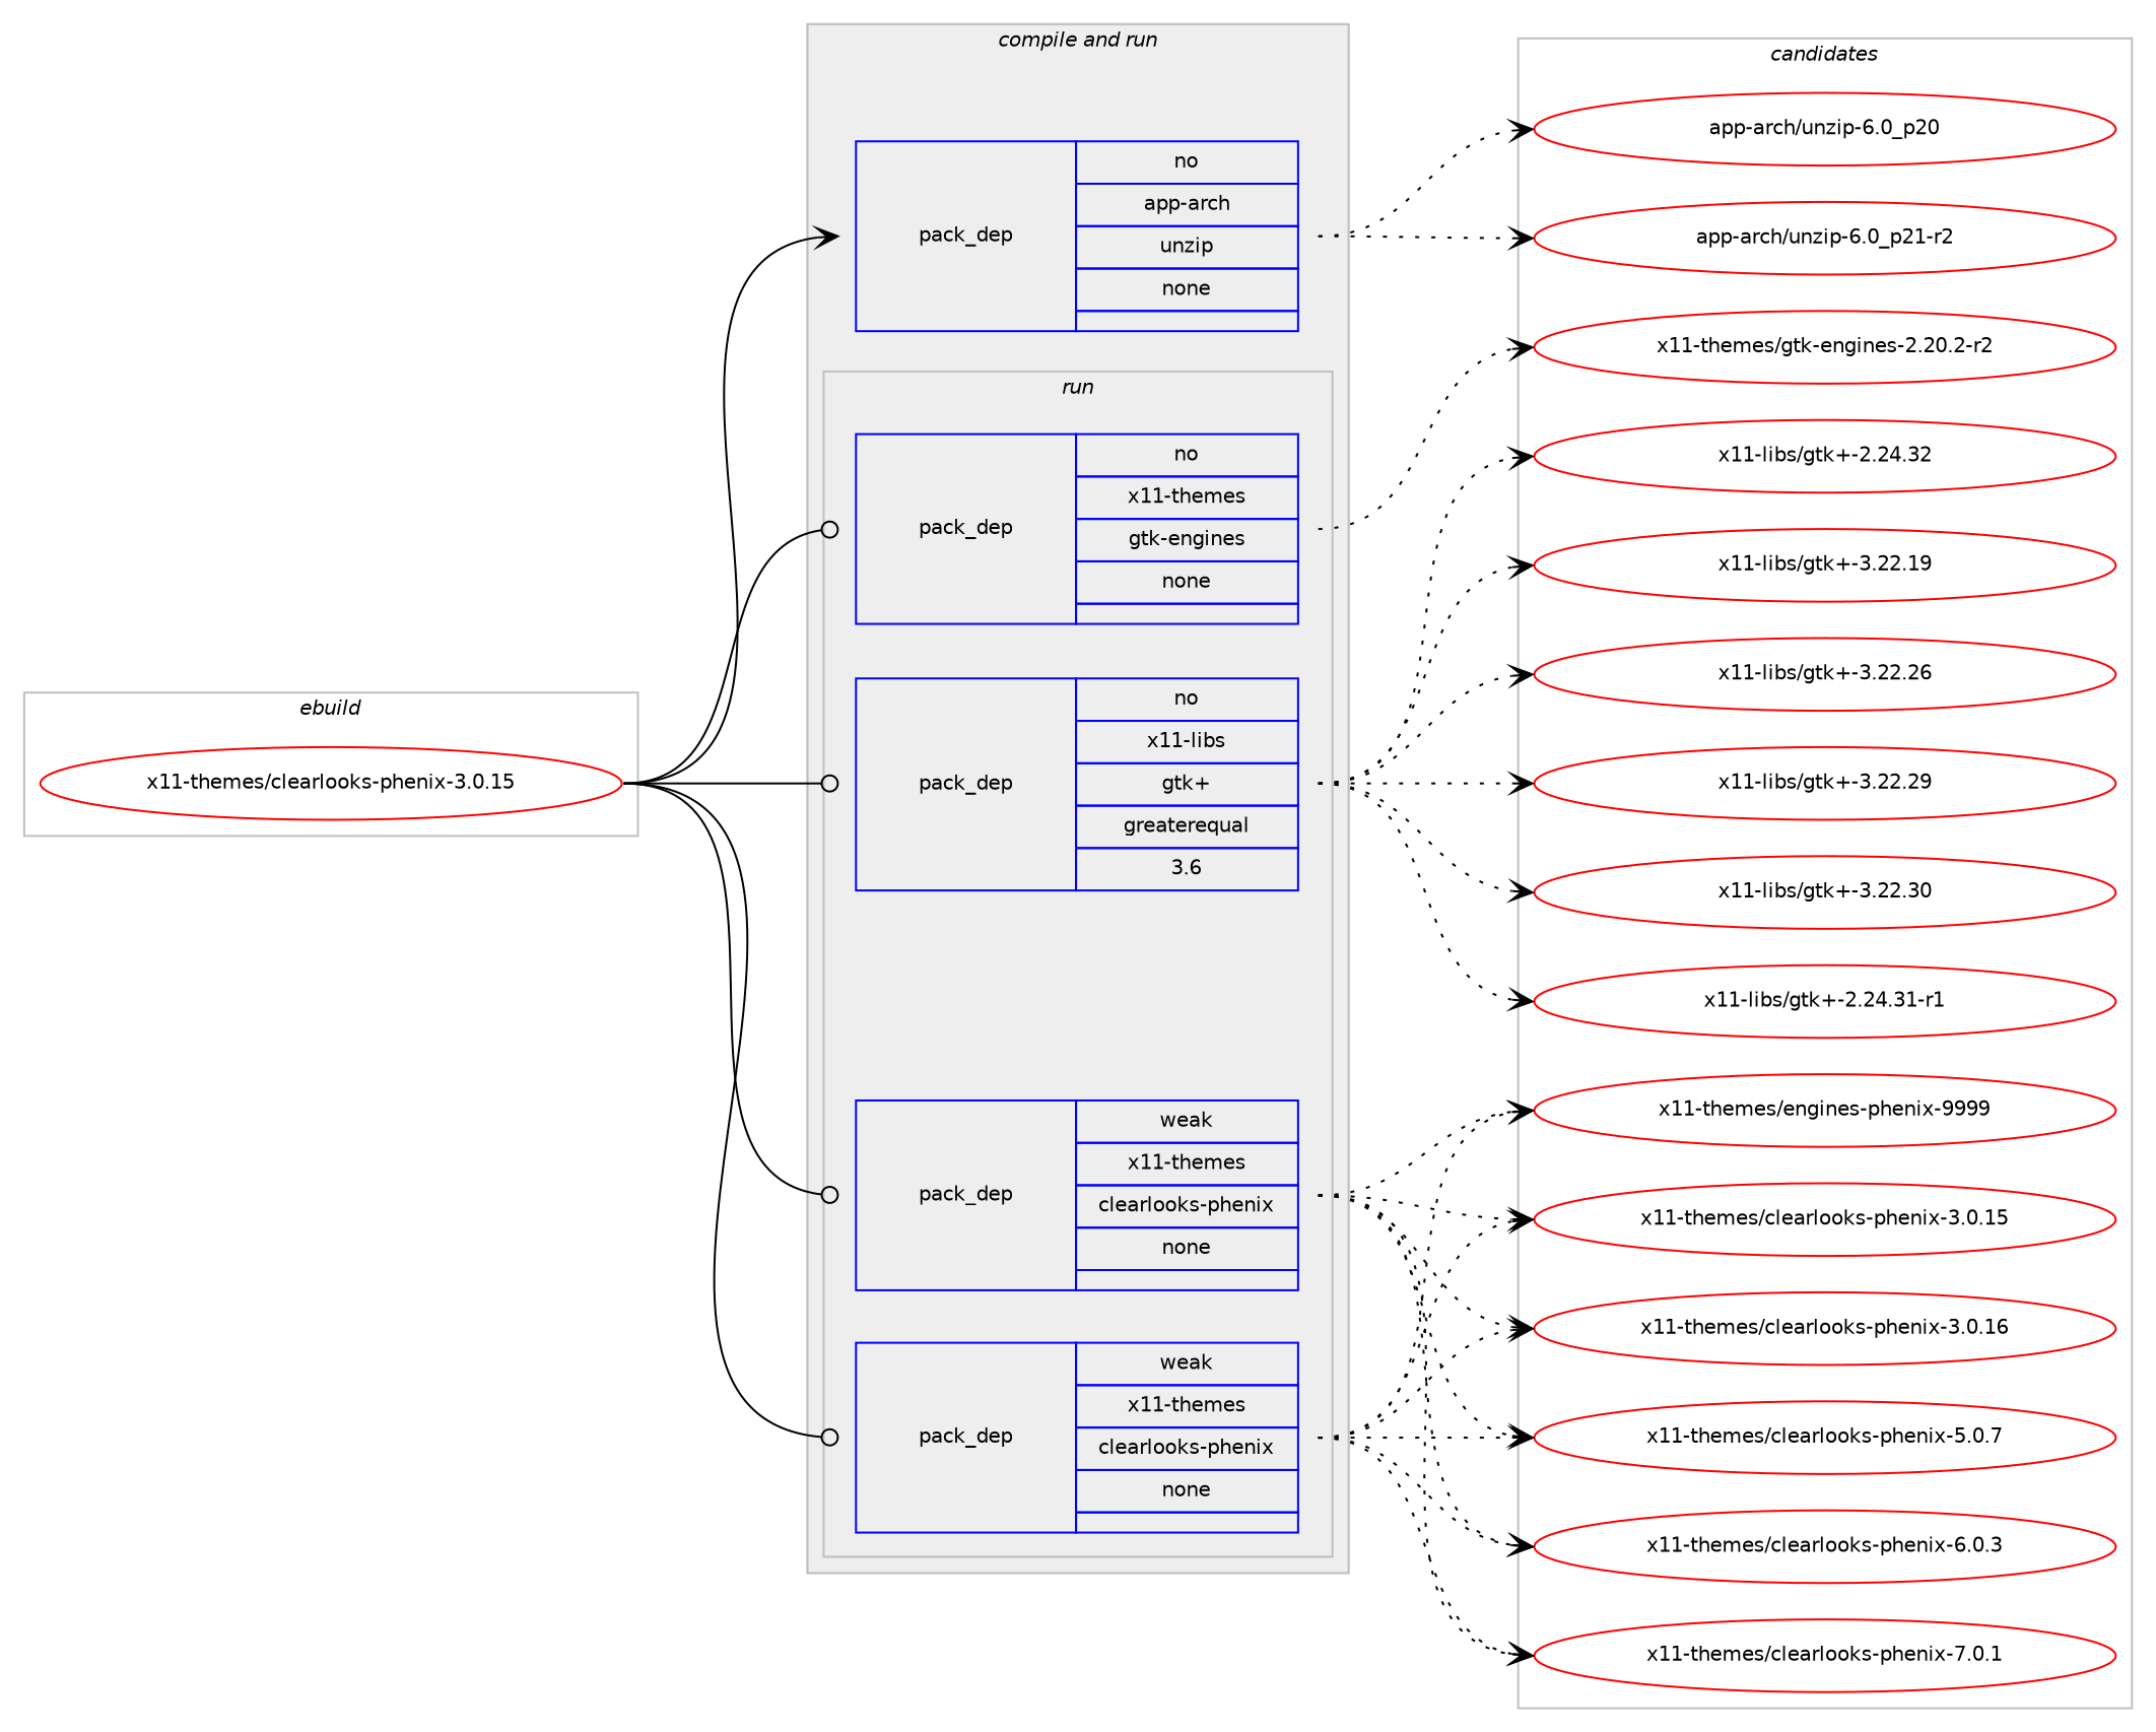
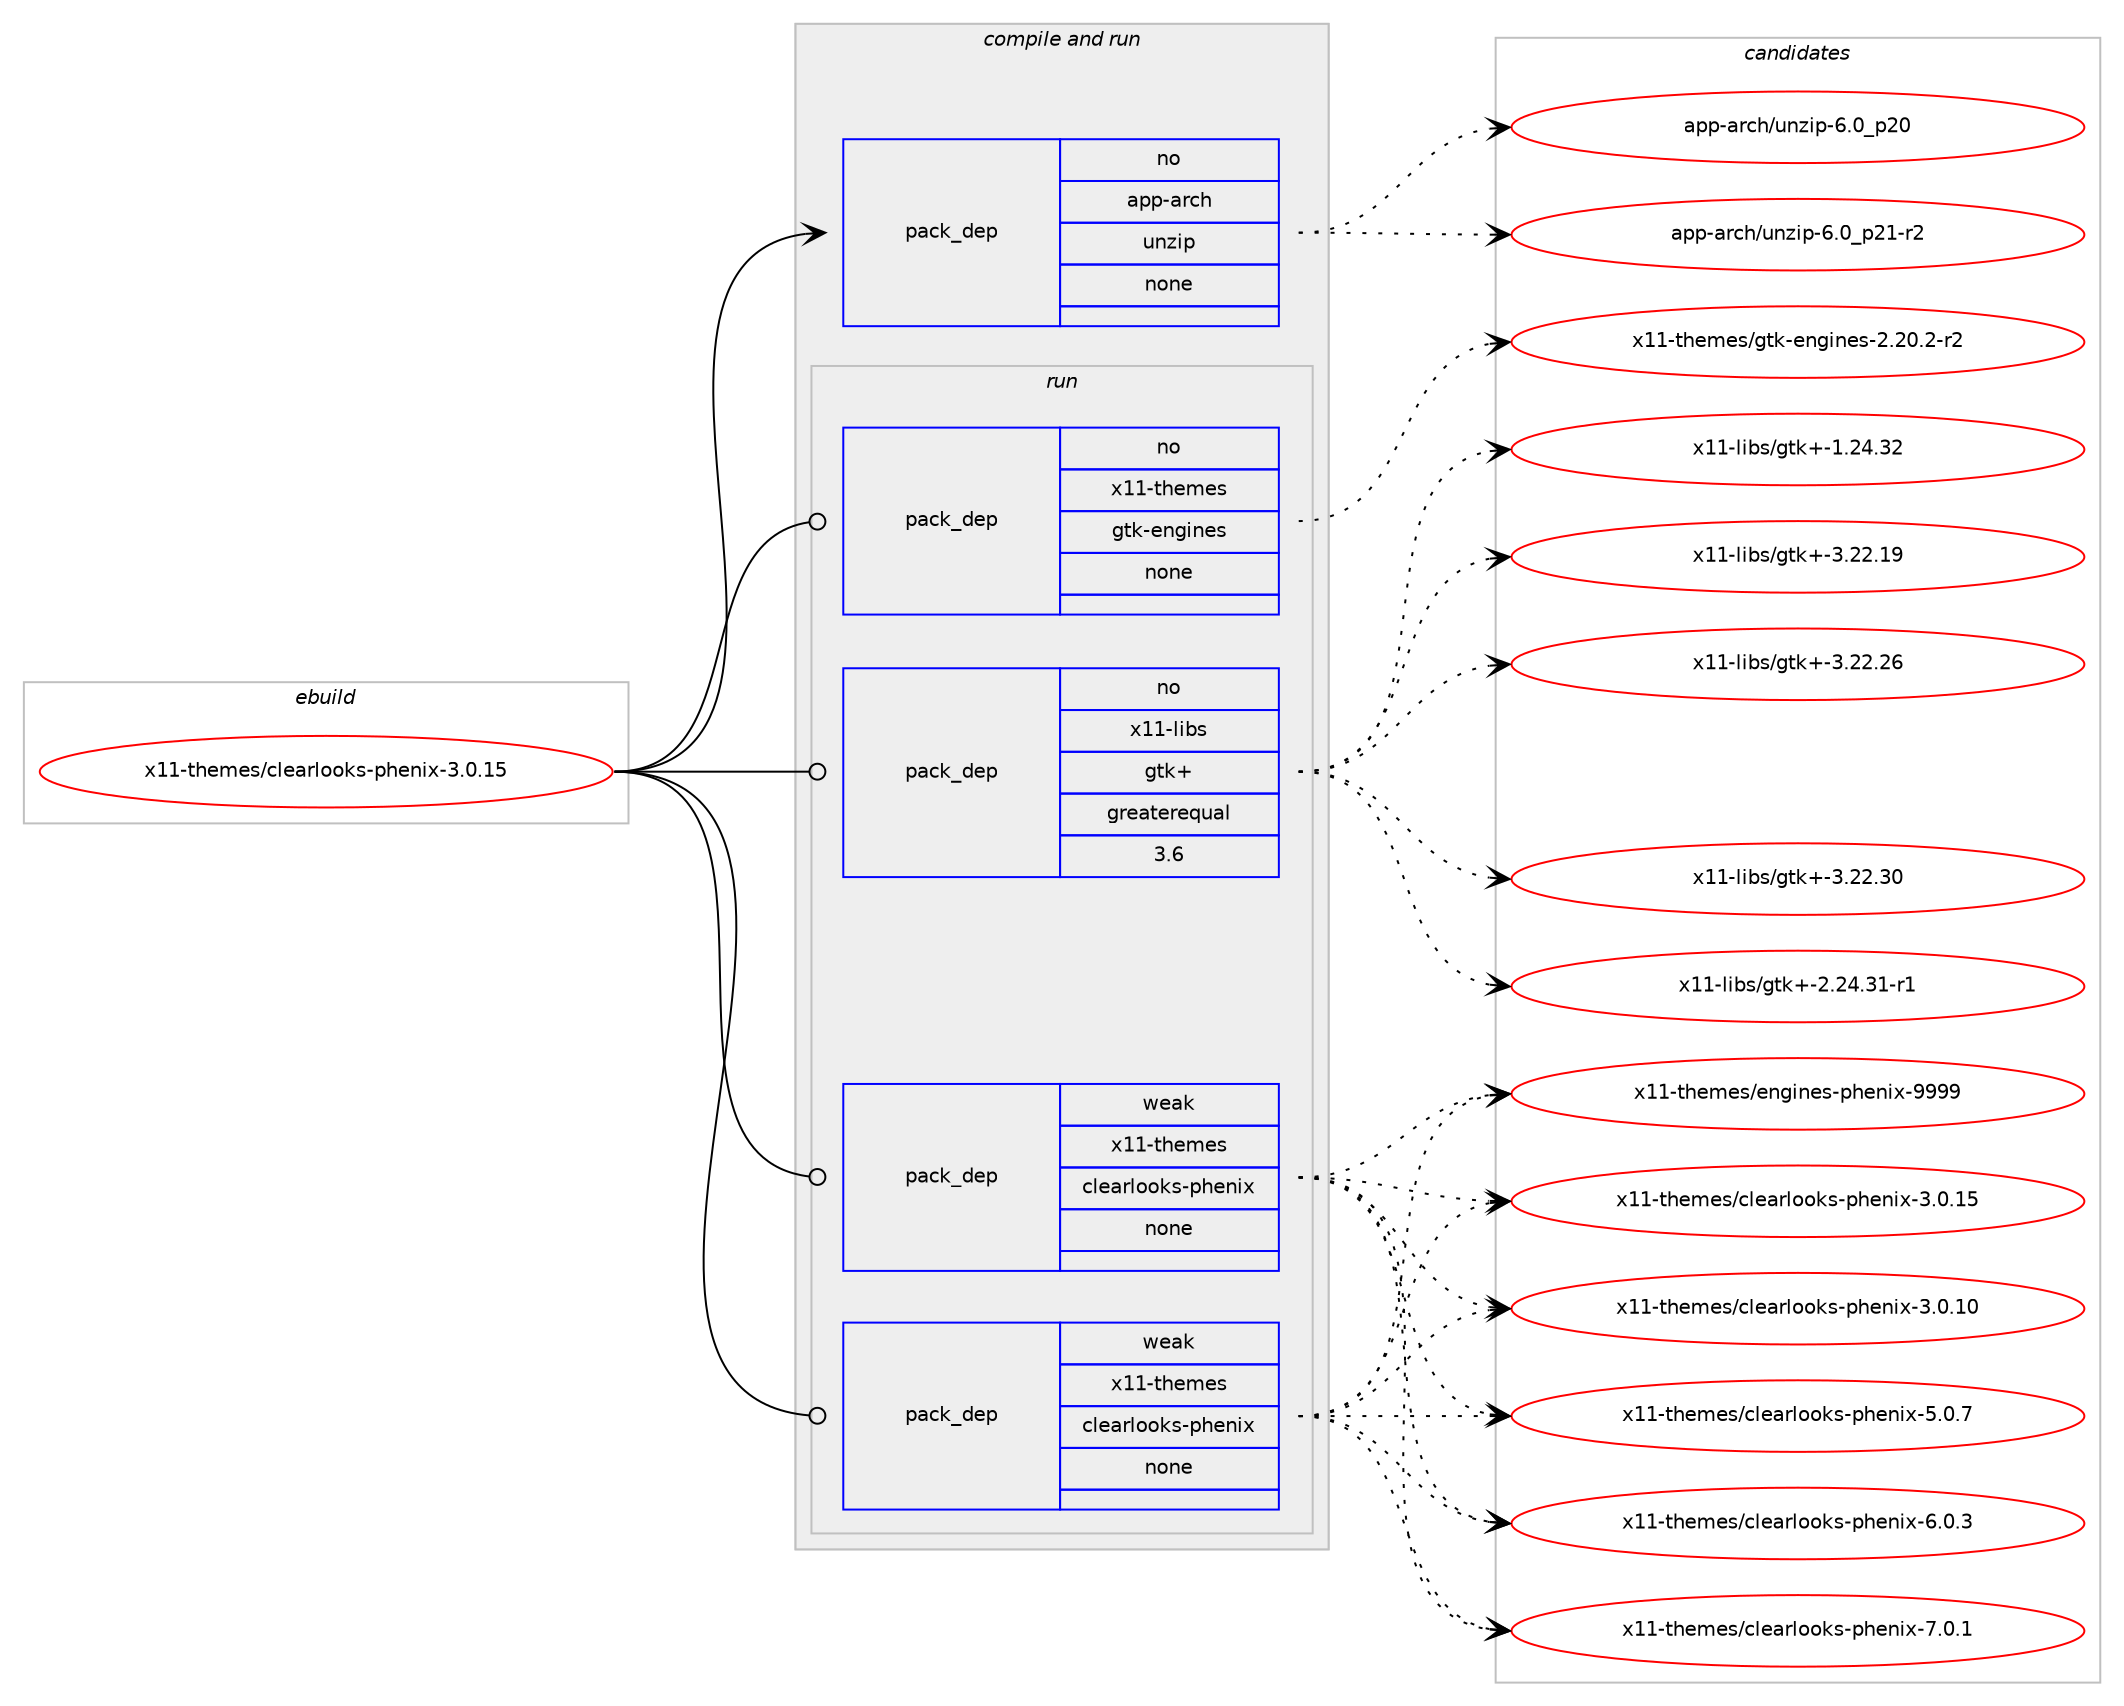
  digraph {
    compound=true
    concentrate=true
    fontname=Helvetica
    fontsize=10
    newrank=true
    rankdir=LR
    ranksep=1.5
    node [color=red fontname=Helvetica fontsize=10]
    edge [arrowhead=vee headport=w style=dotted tailport=e weight=100]
    n1 [label="x11-themes/clearlooks-phenix-3.0.15" width=4]
    n2 [color=blue label=<<TABLE BORDER="0" CELLBORDER="1" CELLSPACING="0" CELLPADDING="4" WIDTH="220"><TR><TD ROWSPAN="6" CELLPADDING="30">pack_dep</TD></TR><TR><TD WIDTH="110">no</TD></TR><TR><TD>app-arch</TD></TR><TR><TD>unzip</TD></TR><TR><TD>none</TD></TR><TR><TD></TD></TR></TABLE>> shape=none]
    n3 [color=blue label=<<TABLE BORDER="0" CELLBORDER="1" CELLSPACING="0" CELLPADDING="4" WIDTH="220"><TR><TD ROWSPAN="6" CELLPADDING="30">pack_dep</TD></TR><TR><TD WIDTH="110">no</TD></TR><TR><TD>x11-libs</TD></TR><TR><TD>gtk+</TD></TR><TR><TD>greaterequal</TD></TR><TR><TD>3.6</TD></TR></TABLE>> shape=none]
    n4 [color=blue label=<<TABLE BORDER="0" CELLBORDER="1" CELLSPACING="0" CELLPADDING="4" WIDTH="220"><TR><TD ROWSPAN="6" CELLPADDING="30">pack_dep</TD></TR><TR><TD WIDTH="110">no</TD></TR><TR><TD>x11-themes</TD></TR><TR><TD>gtk-engines</TD></TR><TR><TD>none</TD></TR><TR><TD></TD></TR></TABLE>> shape=none]
    n5 [color=blue label=<<TABLE BORDER="0" CELLBORDER="1" CELLSPACING="0" CELLPADDING="4" WIDTH="220"><TR><TD ROWSPAN="6" CELLPADDING="30">pack_dep</TD></TR><TR><TD WIDTH="110">weak</TD></TR><TR><TD>x11-themes</TD></TR><TR><TD>clearlooks-phenix</TD></TR><TR><TD>none</TD></TR><TR><TD></TD></TR></TABLE>> shape=none]
    n6 [color=blue label=<<TABLE BORDER="0" CELLBORDER="1" CELLSPACING="0" CELLPADDING="4" WIDTH="220"><TR><TD ROWSPAN="6" CELLPADDING="30">pack_dep</TD></TR><TR><TD WIDTH="110">weak</TD></TR><TR><TD>x11-themes</TD></TR><TR><TD>clearlooks-phenix</TD></TR><TR><TD>none</TD></TR><TR><TD></TD></TR></TABLE>> shape=none]
    n7 [label="app-arch/unzip-6.0_p20" width=4]
    n8 [label="app-arch/unzip-6.0_p21-r2" width=4]
    n9 [label="x11-libs/gtk+-2.24.31-r1" width=4]
-   n10 [label="x11-libs/gtk+-2.24.32" width=4]
+   n10 [label="x11-libs/gtk+-1.24.32" width=4]
    n11 [label="x11-libs/gtk+-3.22.19" width=4]
    n12 [label="x11-libs/gtk+-3.22.26" width=4]
-   n13 [label="x11-libs/gtk+-3.22.29" width=4]
    n14 [label="x11-libs/gtk+-3.22.30" width=4]
    n15 [label="x11-themes/gtk-engines-2.20.2-r2" width=4]
    n16 [label="x11-themes/clearlooks-phenix-3.0.15" width=4]
-   n17 [label="x11-themes/clearlooks-phenix-3.0.16" width=4]
+   n17 [label="x11-themes/clearlooks-phenix-3.0.10" width=4]
    n18 [label="x11-themes/clearlooks-phenix-5.0.7" width=4]
    n19 [label="x11-themes/clearlooks-phenix-6.0.3" width=4]
    n20 [label="x11-themes/clearlooks-phenix-7.0.1" width=4]
    n21 [label="x11-themes/engines-phenix-9999" width=4]
    subgraph cluster_1 {
      color=gray
      label=<<i>ebuild</i>>
      rank=same
      n1
    }
    subgraph cluster_2 {
      color=gray
      label=<<i>dependencies</i>>
      subgraph cluster_3 {
        color=gray
        fillcolor="#eeeeee"
        label=<<i>compile</i>>
        style=filled
        subgraph sub_4 {
          color=gray
          fillcolor="#eeeeee"
          label=<<i>compile</i>>
          style=filled
          n2
        }
      }
      subgraph cluster_5 {
        color=gray
        fillcolor="#eeeeee"
        label=<<i>compile and run</i>>
        style=filled
      }
      subgraph cluster_6 {
        color=gray
        fillcolor="#eeeeee"
        label=<<i>run</i>>
        style=filled
        subgraph sub_7 {
          color=gray
          fillcolor="#eeeeee"
          label=<<i>run</i>>
          style=filled
          n3
        }
        subgraph sub_8 {
          color=gray
          fillcolor="#eeeeee"
          label=<<i>run</i>>
          style=filled
          n4
        }
        subgraph sub_9 {
          color=gray
          fillcolor="#eeeeee"
          label=<<i>run</i>>
          style=filled
          n5
        }
        subgraph sub_10 {
          color=gray
          fillcolor="#eeeeee"
          label=<<i>run</i>>
          style=filled
          n6
        }
      }
    }
    subgraph cluster_11 {
      color=gray
      label=<<i>candidates</i>>
      rank=same
      subgraph sub_12 {
        color=black
        label=<<i>candidates</i>>
        nodesep=1
        rank=same
        n7
        n8
      }
      subgraph sub_13 {
        color=black
        label=<<i>candidates</i>>
        nodesep=1
        rank=same
        n9
        n10
        n11
        n12
-       n13
        n14
      }
      subgraph sub_14 {
        color=black
        label=<<i>candidates</i>>
        nodesep=1
        rank=same
        n15
      }
      subgraph sub_15 {
        color=black
        label=<<i>candidates</i>>
        nodesep=1
        rank=same
        n16
        n17
        n18
        n19
        n20
        n21
      }
      subgraph sub_16 {
        color=black
        label=<<i>candidates</i>>
        nodesep=1
        rank=same
        n16
        n17
        n18
        n19
        n20
        n21
      }
    }
    n1 -> n2 [style=solid weight=20]
    n1 -> n3 [arrowhead=odot style=solid weight=20]
    n1 -> n4 [arrowhead=odot style=solid weight=20]
    n1 -> n5 [arrowhead=odot style=solid weight=20]
    n1 -> n6 [arrowhead=odot style=solid weight=20]
    n2 -> n7
    n2 -> n8
    n3 -> n9
    n3 -> n10
    n3 -> n11
    n3 -> n12
-   n3 -> n13
    n3 -> n14
    n4 -> n15
    n5 -> n16
    n5 -> n17
    n5 -> n18
    n5 -> n19
    n5 -> n20
    n5 -> n21
    n6 -> n16
    n6 -> n17
    n6 -> n18
    n6 -> n19
    n6 -> n20
    n6 -> n21
  }
